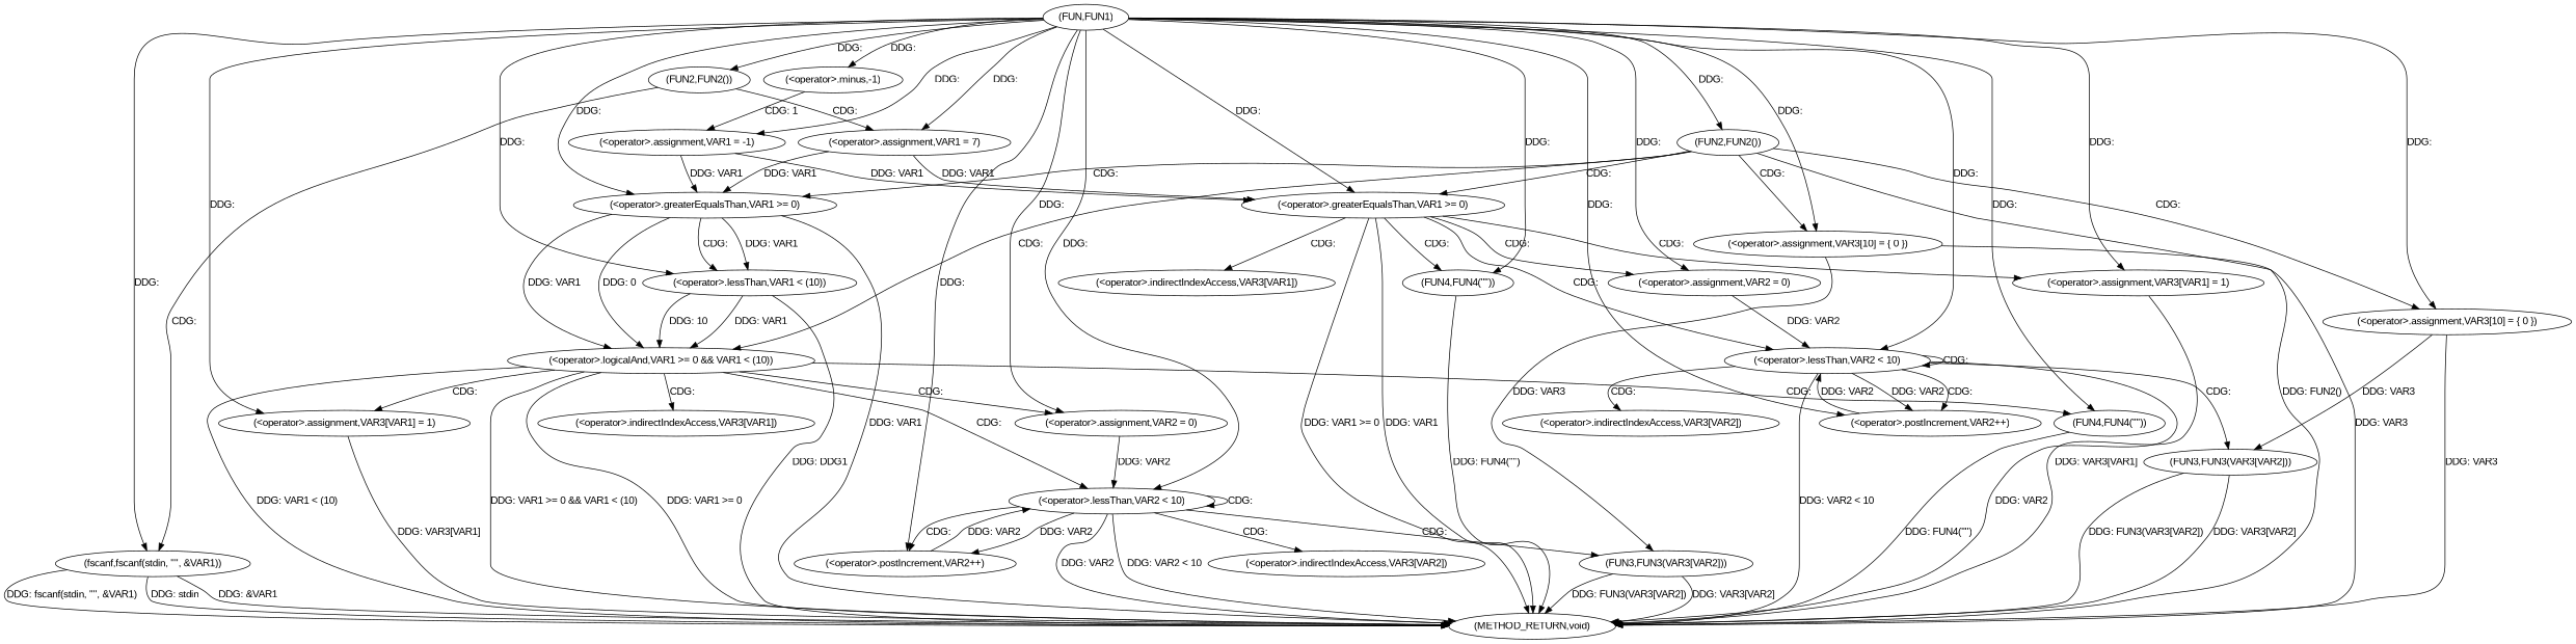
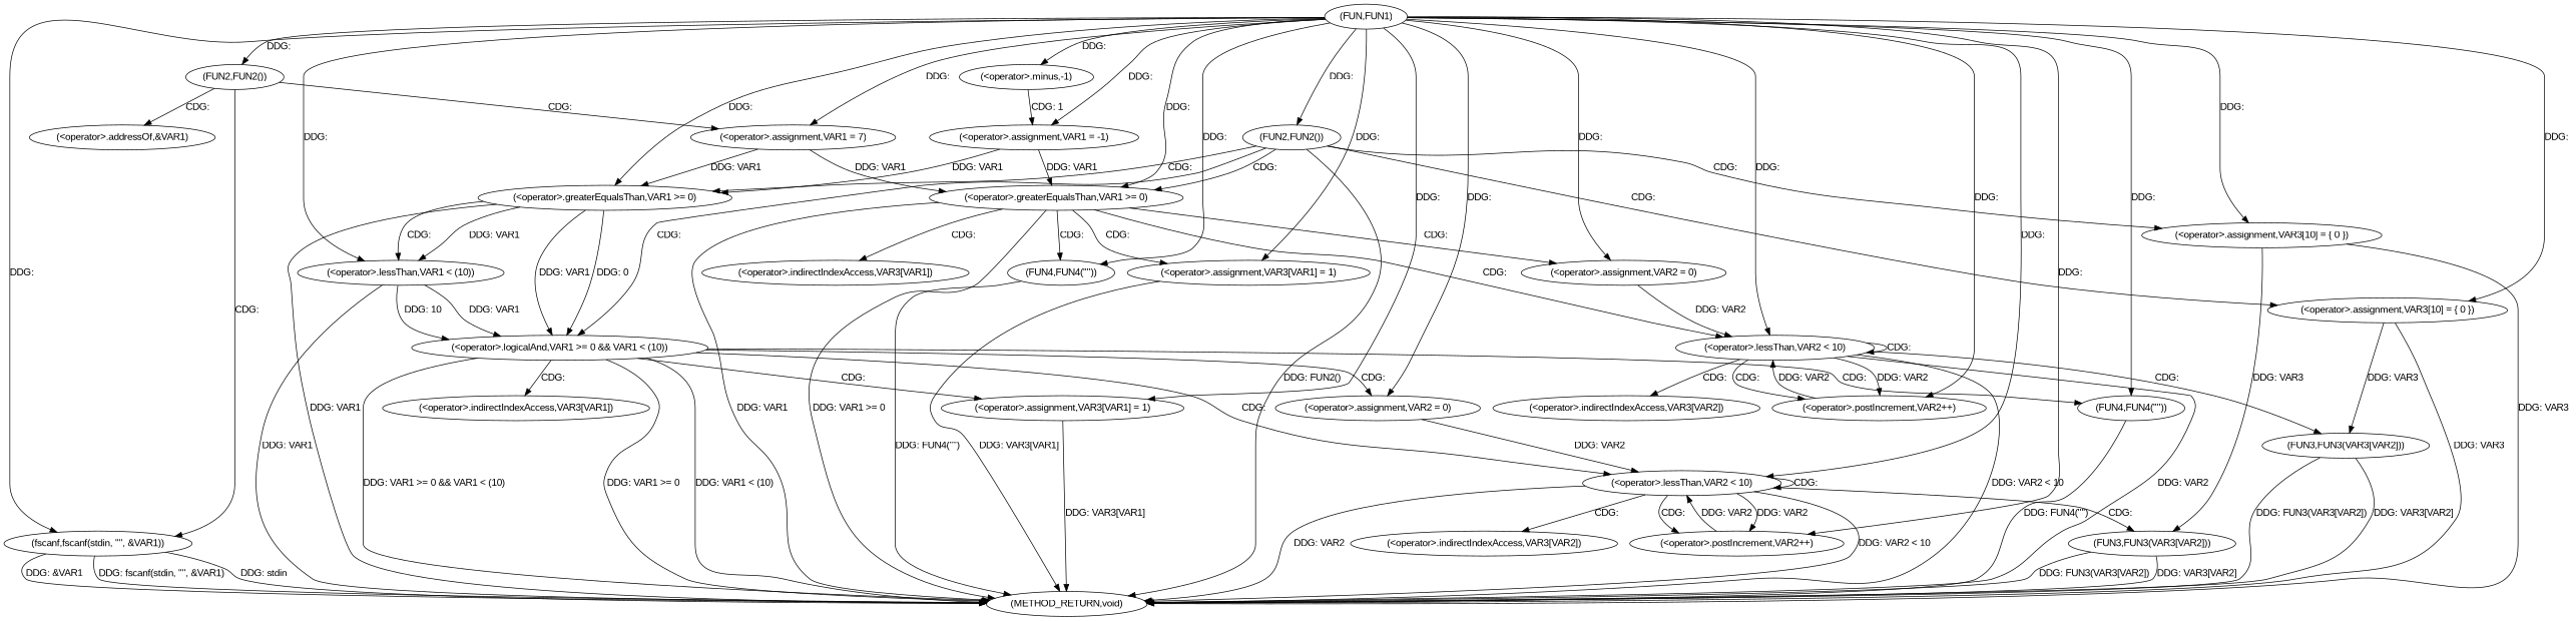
  digraph {
    fontname="Liberation Sans"
    node [fontname="Liberation Sans"]
    edge [fontname="Liberation Sans"]
    n1 [label="(FUN,FUN1)"]
    n2 [label="(<operator>.assignment,VAR1 = -1)"]
    n3 [label="(<operator>.minus,-1)"]
    n4 [label="(FUN2,FUN2())"]
    n5 [label="(fscanf,fscanf(stdin, \"\", &VAR1))"]
    n6 [label="(<operator>.assignment,VAR1 = 7)"]
    n7 [label="(FUN2,FUN2())"]
    n8 [label="(<operator>.assignment,VAR3[10] = { 0 })"]
    n9 [label="(<operator>.greaterEqualsThan,VAR1 >= 0)"]
    n10 [label="(<operator>.assignment,VAR3[VAR1] = 1)"]
    n11 [label="(<operator>.assignment,VAR2 = 0)"]
    n12 [label="(<operator>.lessThan,VAR2 < 10)"]
    n13 [label="(<operator>.postIncrement,VAR2++)"]
    n14 [label="(FUN4,FUN4(\"\"))"]
    n15 [label="(<operator>.assignment,VAR3[10] = { 0 })"]
    n16 [label="(<operator>.greaterEqualsThan,VAR1 >= 0)"]
    n17 [label="(<operator>.lessThan,VAR1 < (10))"]
    n18 [label="(<operator>.assignment,VAR3[VAR1] = 1)"]
    n19 [label="(<operator>.assignment,VAR2 = 0)"]
    n20 [label="(<operator>.lessThan,VAR2 < 10)"]
    n21 [label="(<operator>.postIncrement,VAR2++)"]
    n22 [label="(FUN4,FUN4(\"\"))"]
+   n23 [label="(<operator>.addressOf,&VAR1)"]
    n24 [label="(METHOD_RETURN,void)"]
    n25 [label="(<operator>.logicalAnd,VAR1 >= 0 && VAR1 < (10))"]
    n26 [label="(FUN3,FUN3(VAR3[VAR2]))"]
    n27 [label="(<operator>.indirectIndexAccess,VAR3[VAR1])"]
    n28 [label="(<operator>.indirectIndexAccess,VAR3[VAR2])"]
    n29 [label="(FUN3,FUN3(VAR3[VAR2]))"]
    n30 [label="(<operator>.indirectIndexAccess,VAR3[VAR2])"]
    n31 [label="(<operator>.indirectIndexAccess,VAR3[VAR1])"]
    n1 -> n2 [label="DDG: "]
    n1 -> n3 [label="DDG: "]
    n1 -> n4 [label="DDG: "]
    n1 -> n5 [label="DDG: "]
    n1 -> n6 [label="DDG: "]
    n1 -> n7 [label="DDG: "]
    n1 -> n8 [label="DDG: "]
    n1 -> n9 [label="DDG: "]
    n1 -> n10 [label="DDG: "]
    n1 -> n11 [label="DDG: "]
    n1 -> n12 [label="DDG: "]
    n1 -> n13 [label="DDG: "]
    n1 -> n14 [label="DDG: "]
    n1 -> n15 [label="DDG: "]
    n1 -> n16 [label="DDG: "]
    n1 -> n17 [label="DDG: "]
    n1 -> n18 [label="DDG: "]
    n1 -> n19 [label="DDG: "]
    n1 -> n20 [label="DDG: "]
    n1 -> n21 [label="DDG: "]
    n1 -> n22 [label="DDG: "]
    n2 -> n9 [label="DDG: VAR1"]
    n2 -> n16 [label="DDG: VAR1"]
    n3 -> n2 [label="CDG: 1"]
    n4 -> n5 [label="CDG: "]
    n4 -> n6 [label="CDG: "]
+   n4 -> n23 [label="CDG: "]
    n5 -> n24 [label="DDG: &VAR1"]
    n5 -> n24 [label="DDG: fscanf(stdin, \"\", &VAR1)"]
    n5 -> n24 [label="DDG: stdin"]
    n6 -> n9 [label="DDG: VAR1"]
    n6 -> n16 [label="DDG: VAR1"]
    n7 -> n8 [label="CDG: "]
    n7 -> n9 [label="CDG: "]
    n7 -> n15 [label="CDG: "]
    n7 -> n16 [label="CDG: "]
    n7 -> n24 [label="DDG: FUN2()"]
    n7 -> n25 [label="CDG: "]
    n8 -> n24 [label="DDG: VAR3"]
    n8 -> n26 [label="DDG: VAR3"]
    n9 -> n10 [label="CDG: "]
    n9 -> n11 [label="CDG: "]
    n9 -> n12 [label="CDG: "]
    n9 -> n14 [label="CDG: "]
    n9 -> n24 [label="DDG: VAR1"]
    n9 -> n24 [label="DDG: VAR1 >= 0"]
    n9 -> n27 [label="CDG: "]
    n10 -> n24 [label="DDG: VAR3[VAR1]"]
    n11 -> n12 [label="DDG: VAR2"]
    n12 -> n12 [label="CDG: "]
    n12 -> n13 [label="DDG: VAR2"]
    n12 -> n13 [label="CDG: "]
    n12 -> n24 [label="DDG: VAR2 < 10"]
    n12 -> n24 [label="DDG: VAR2"]
    n12 -> n26 [label="CDG: "]
    n12 -> n28 [label="CDG: "]
    n13 -> n12 [label="DDG: VAR2"]
    n14 -> n24 [label="DDG: FUN4(\"\")"]
    n15 -> n24 [label="DDG: VAR3"]
    n15 -> n29 [label="DDG: VAR3"]
    n16 -> n17 [label="DDG: VAR1"]
    n16 -> n17 [label="CDG: "]
    n16 -> n24 [label="DDG: VAR1"]
    n16 -> n25 [label="DDG: VAR1"]
    n16 -> n25 [label="DDG: 0"]
-   n17 -> n24 [label="DDG: DDG1"]
+   n17 -> n24 [label="DDG: VAR1"]
    n17 -> n25 [label="DDG: VAR1"]
    n17 -> n25 [label="DDG: 10"]
    n18 -> n24 [label="DDG: VAR3[VAR1]"]
    n19 -> n20 [label="DDG: VAR2"]
    n20 -> n20 [label="CDG: "]
    n20 -> n21 [label="DDG: VAR2"]
    n20 -> n21 [label="CDG: "]
    n20 -> n24 [label="DDG: VAR2 < 10"]
    n20 -> n24 [label="DDG: VAR2"]
    n20 -> n29 [label="CDG: "]
    n20 -> n30 [label="CDG: "]
    n21 -> n20 [label="DDG: VAR2"]
    n22 -> n24 [label="DDG: FUN4(\"\")"]
    n25 -> n18 [label="CDG: "]
    n25 -> n19 [label="CDG: "]
    n25 -> n20 [label="CDG: "]
    n25 -> n22 [label="CDG: "]
    n25 -> n24 [label="DDG: VAR1 >= 0"]
    n25 -> n24 [label="DDG: VAR1 < (10)"]
    n25 -> n24 [label="DDG: VAR1 >= 0 && VAR1 < (10)"]
    n25 -> n31 [label="CDG: "]
    n26 -> n24 [label="DDG: VAR3[VAR2]"]
    n26 -> n24 [label="DDG: FUN3(VAR3[VAR2])"]
    n29 -> n24 [label="DDG: VAR3[VAR2]"]
    n29 -> n24 [label="DDG: FUN3(VAR3[VAR2])"]
  }
